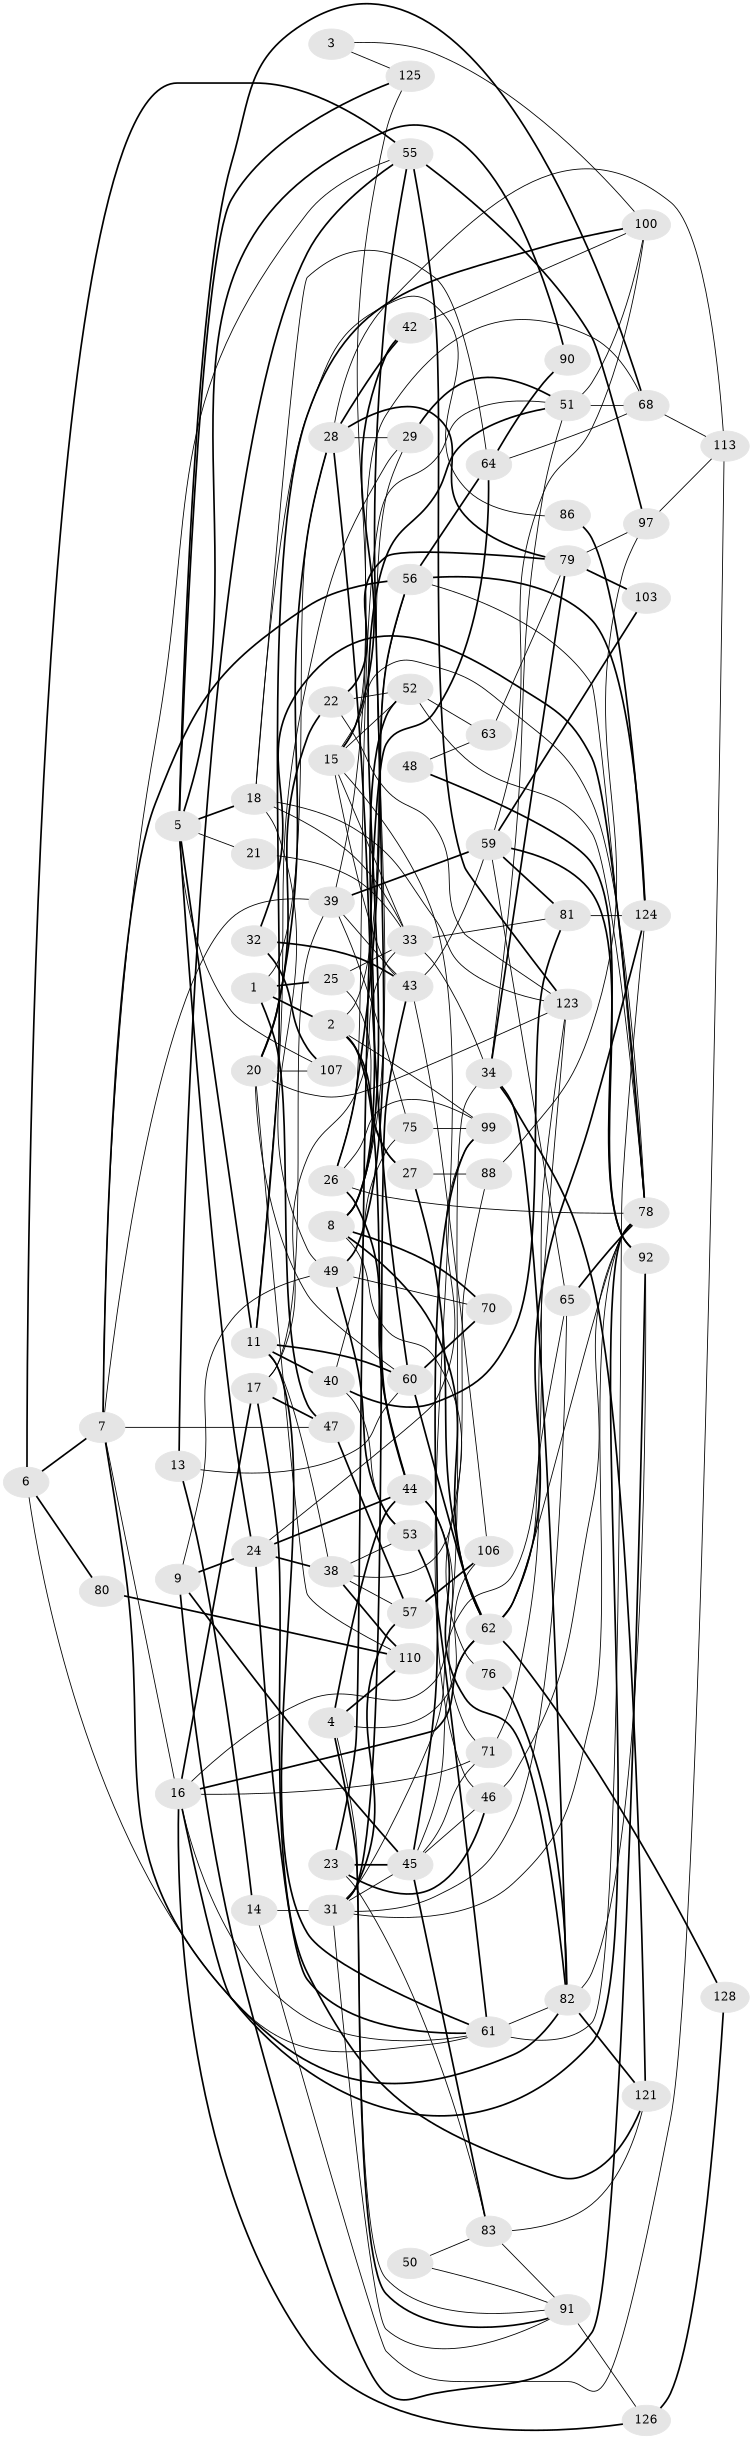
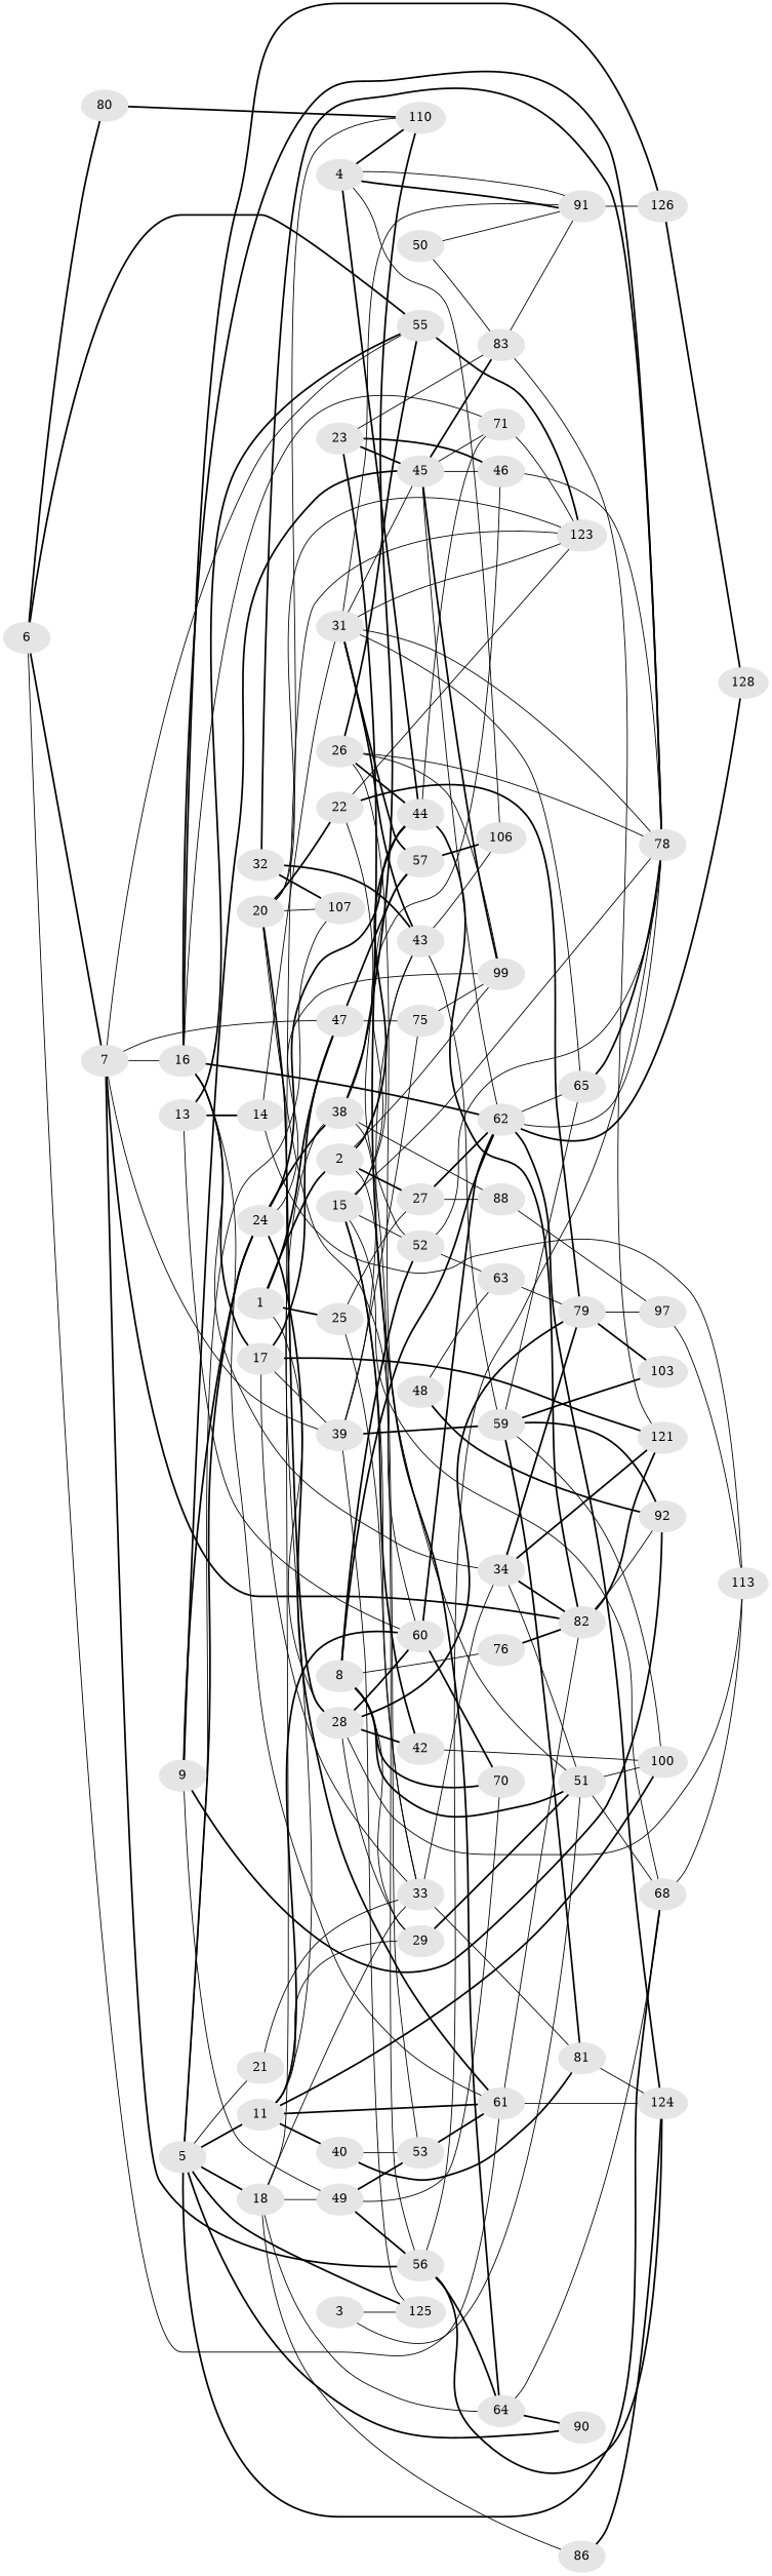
  graph {
    rankdir=LR
    node [color=gray90 style=filled]
    edge [style=solid]
    1 [super="+84"]
    2 [super="+54"]
    25 [super="+122"]
    28 [super="+87"]
    47
    27 [super="+108"]
    44
    56 [super="+85"]
    99 [super="+119"]
    33 [super="+109"]
    29
    60 [super="+114"]
    113
    42 [super="+117"]
    79 [super="+104"]
    57
    62 [super="+89"]
    88
    82 [super="+116"]
    71 [super="+101"]
    78 [super="+127"]
    64 [super="+94"]
    124
    3
    100
    125
    4 [super="+12"]
    91 [super="+105"]
    106
    110
    126
    5 [super="+115"]
    11 [super="+37"]
    18 [super="+112"]
    21
    24 [super="+120"]
    68
    90
    107
    61 [super="+118"]
    38 [super="+41"]
    40 [super="+93"]
    49
    86
    123 [super="+129"]
    7 [super="+10"]
    55
    16 [super="+73"]
    39 [super="+77"]
    6
    80
    97
    17 [super="+19"]
    34 [super="+58"]
    43 [super="+95"]
    59 [super="+67"]
    75
    92
    121
    8
    51 [super="+111"]
    52 [super="+98"]
    70
    76
    63
    65
    128
    9 [super="+36"]
    45 [super="+69"]
    46 [super="+72"]
    83 [super="+102"]
    53
    81
    31 [super="+96"]
    13
    14
    15 [super="+35"]
    20
    22
    103
    23
    26 [super="+30"]
    32
    48
    50
    1 -- 2 [style=bold]
    1 -- 25 [style=bold]
    1 -- 28
    1 -- 47 [style=bold]
    2 -- 27 [style=bold]
    2 -- 44 [style=bold]
    2 -- 56
    2 -- 99
    25 -- 27
    25 -- 33
    28 -- 29
    28 -- 60 [style=bold]
    28 -- 113
    28 -- 42 [style=bold]
    28 -- 79 [style=bold]
    47 -- 57 [style=bold]
    27 -- 62 [style=bold]
    27 -- 88
    44 -- 82 [style=bold]
    44 -- 71 [weight=2]
    56 -- 78
    56 -- 64 [style=bold]
    56 -- 124 [style=bold]
    33 -- 34
    33 -- 81
    29 -- 51 [style=bold]
    60 -- 62 [style=bold]
    60 -- 70 [style=bold]
    42 -- 100
    79 -- 97
    79 -- 103 [style=bold]
    57 -- 106 [style=bold]
    62 -- 78
    62 -- 124 [style=bold]
    62 -- 65
    62 -- 128 [style=bold]
    88 -- 97
    82 -- 92
    82 -- 121 [style=bold]
    71 -- 123
    64 -- 68
    64 -- 90 [style=bold]
-   3 -- 100
+   3 -- 51
    3 -- 125
    4 -- 44 [style=bold]
    4 -- 91 [style=bold]
    4 -- 91
    4 -- 106 [weight=2]
    4 -- 110 [style=bold]
    91 -- 126
    126 -- 128 [style=bold]
    5 -- 125 [style=bold]
    5 -- 11 [style=bold]
    5 -- 18 [style=bold]
    5 -- 21
    5 -- 24 [style=bold]
    5 -- 68 [style=bold]
    5 -- 90 [style=bold]
    5 -- 107
    11 -- 29
    11 -- 60 [style=bold]
    11 -- 100 [style=bold]
    11 -- 61 [style=bold]
    11 -- 38
    11 -- 40 [style=bold]
    18 -- 33
    18 -- 64 [weight=2]
    18 -- 49
    18 -- 86
    18 -- 123
    21 -- 33
    24 -- 44 [style=bold]
    24 -- 99
    24 -- 61 [style=bold]
    24 -- 38 [style=bold]
    68 -- 113
    61 -- 82
    61 -- 124
    38 -- 57
    38 -- 88
    38 -- 110 [style=bold]
    38 -- 53
-   40 -- 75
+   47 -- 75
    40 -- 53
    40 -- 81 [style=bold]
    49 -- 56 [style=bold]
    49 -- 70
    49 -- 53 [style=bold]
    86 -- 124 [style=bold]
    7 -- 47
    7 -- 56 [style=bold]
    7 -- 82 [style=bold]
    7 -- 55
    7 -- 16
    7 -- 39
    55 -- 123 [style=bold]
-   55 -- 97 [style=bold]
    16 -- 62 [style=bold]
    16 -- 71
    16 -- 78 [style=bold]
    16 -- 126 [style=bold]
    16 -- 61
    16 -- 17 [style=bold]
    16 -- 34
    39 -- 125
    39 -- 43
    39 -- 59 [style=bold]
    39 -- 75
    6 -- 61
    6 -- 7 [style=bold]
    6 -- 55 [style=bold]
    6 -- 80 [style=bold]
    80 -- 110 [style=bold]
    97 -- 113
    17 -- 47 [style=bold]
    17 -- 33
    17 -- 39
    17 -- 121 [style=bold]
    34 -- 79 [style=bold]
    34 -- 82 [style=bold]
    34 -- 121 [style=bold]
    34 -- 51
    43 -- 106
    43 -- 59
    59 -- 100
    59 -- 92 [style=bold weight=2]
    59 -- 65
    59 -- 81 [style=bold]
    59 -- 103 [style=bold]
    75 -- 99
    8 -- 29
    8 -- 62 [style=bold]
    8 -- 51 [style=bold]
    8 -- 52 [style=bold]
    8 -- 70 [style=bold]
    8 -- 76
    51 -- 100
    51 -- 68
    52 -- 78
    52 -- 63
    76 -- 82 [style=bold]
    63 -- 79
    65 -- 78 [style=bold]
    9 -- 24 [style=bold]
    9 -- 49
    9 -- 92 [style=bold]
    9 -- 45 [style=bold]
    45 -- 99 [style=bold]
    45 -- 62
    45 -- 71
    45 -- 46
    45 -- 83 [style=bold]
    46 -- 78
    83 -- 91
    83 -- 121
    53 -- 61 [style=bold]
    81 -- 124
    31 -- 57 [style=bold]
    31 -- 78
    31 -- 91
    31 -- 123
    31 -- 43 [style=bold]
    31 -- 65
    31 -- 45
    13 -- 60
    13 -- 55 [style=bold]
    13 -- 14 [style=bold]
    14 -- 113
    14 -- 31
    15 -- 33
    15 -- 42 [style=bold]
    15 -- 78
    15 -- 68
    15 -- 43 [weight=2]
    15 -- 52
    15 -- 46 [weight=2]
    20 -- 28 [style=bold weight=2]
    20 -- 60
    20 -- 110
    20 -- 107
    20 -- 123
    20 -- 22 [style=bold]
    22 -- 79 [style=bold]
    22 -- 123
    22 -- 52
    23 -- 64 [style=bold]
    23 -- 45 [style=bold]
    23 -- 46 [style=bold]
    23 -- 83
    26 -- 44 [style=bold]
    26 -- 99
    26 -- 78
    26 -- 55 [style=bold]
    26 -- 51 [weight=2]
    32 -- 78 [style=bold]
    32 -- 107 [style=bold]
    32 -- 43 [style=bold]
    48 -- 92 [style=bold]
    48 -- 63
    50 -- 91
    50 -- 83
  }
